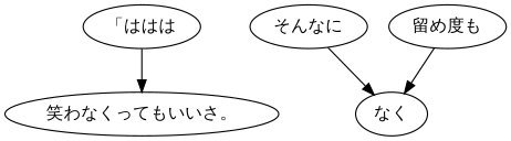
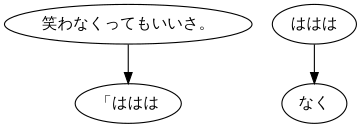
  digraph {
    n1 [label="「ははは"]
    n2 [label="笑わなくってもいいさ。"]
-   n3 [label="そんなに"]
    n4 [label="なく"]
-   n5 [label="留め度も"]
-   n1 -> n2
-   n3 -> n4
+   n5 [label="ははは"]
+   n2 -> n1
    n5 -> n4
  }
